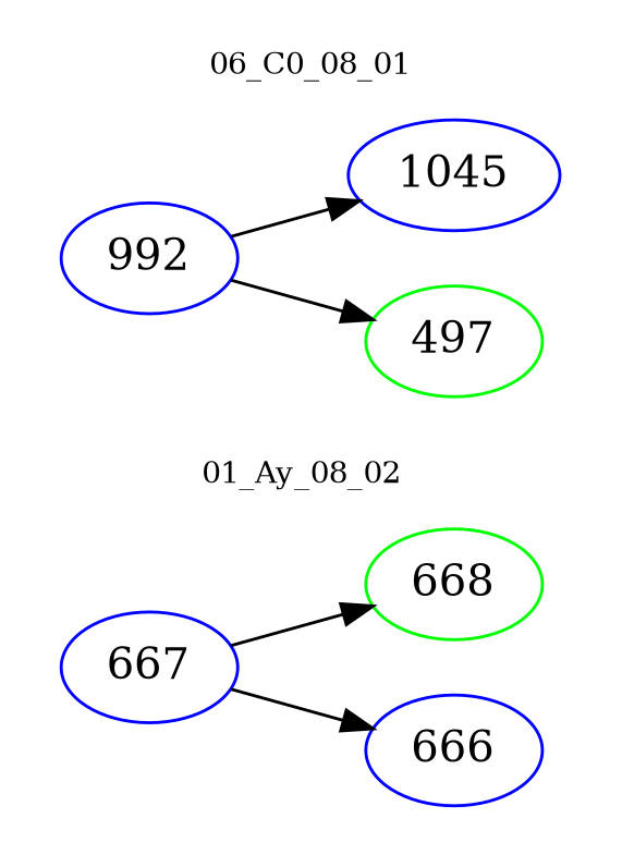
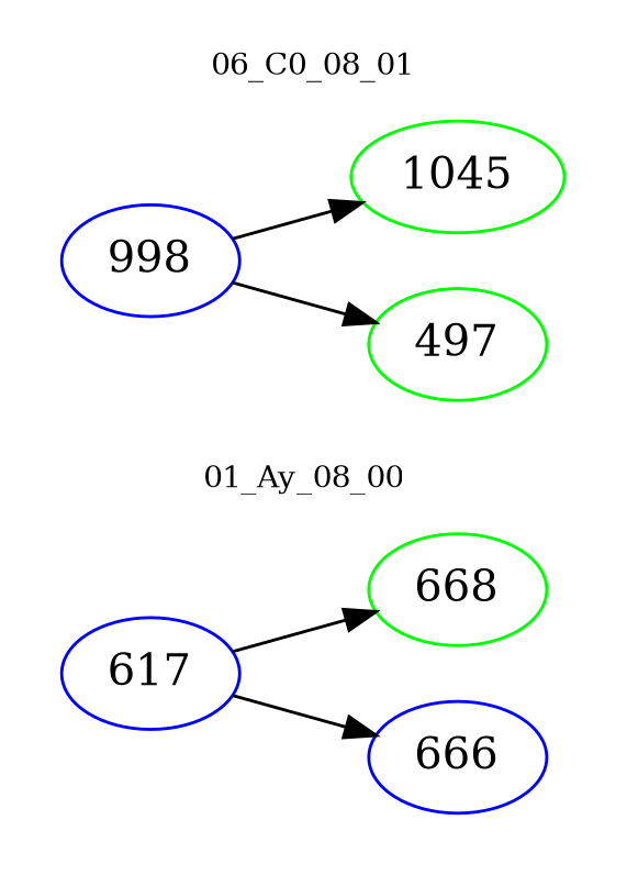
  digraph {
    rankdir=LR
    node [color=blue]
    edge [color=black]
-   n1 [label=667]
+   n1 [label=617]
    n2 [label=666]
    n3 [color=green label=668]
-   n4 [label=992]
+   n4 [label=998]
    n5 [color=green label=497]
-   n6 [label=1045]
+   n6 [color=green label=1045]
    subgraph cluster_1 {
      color=white
      fontsize=10
-     label="01_Ay_08_02"
+     label="01_Ay_08_00"
      n1
      n2
      n3
    }
    subgraph cluster_2 {
      color=white
      fontsize=10
      label="06_C0_08_01"
      n4
      n5
      n6
    }
    n1 -> n2
    n1 -> n3
    n4 -> n5
    n4 -> n6
  }
